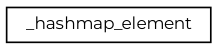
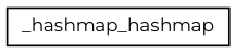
  digraph {
    rankdir=TB
    fontname=Montserrat
-   n1 [color=black fillcolor=white fontname=Montserrat fontsize=10 height=0.2 label=_hashmap_element shape=record style=filled width=0.4]
+   n1 [color=black fillcolor=white fontname=Montserrat fontsize=10 height=0.2 label=_hashmap_hashmap shape=record style=filled width=0.4]
  }
